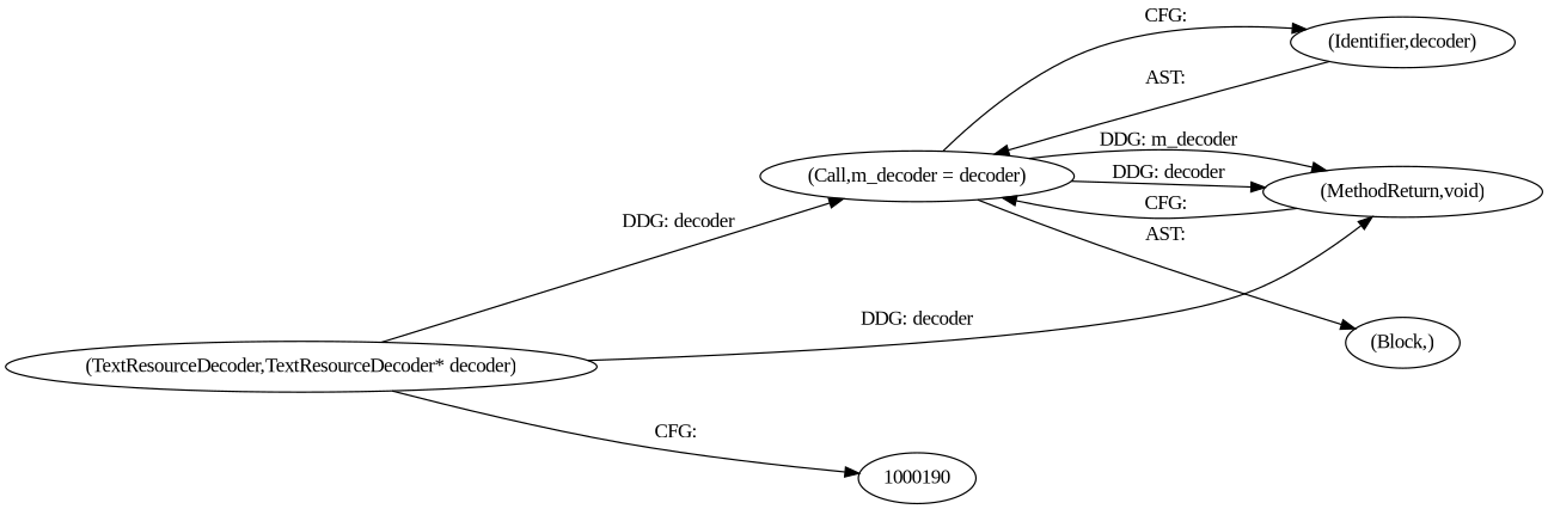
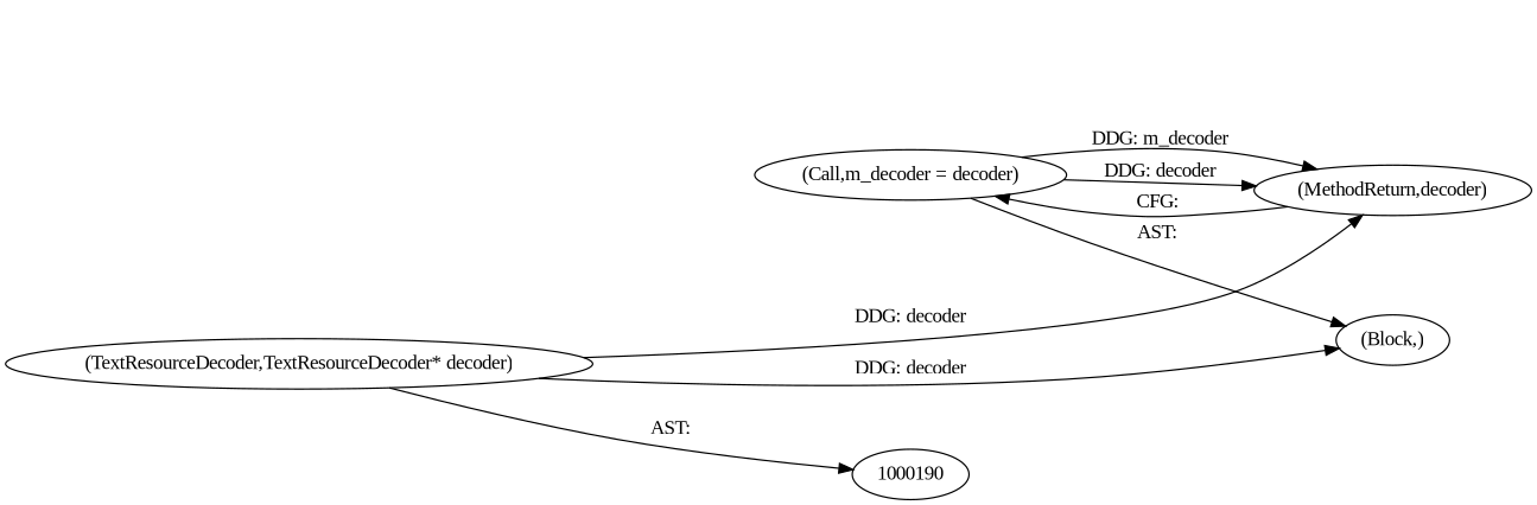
  digraph {
    fontname="Liberation Serif"
    rankdir=LR
    node [fontname="Liberation Serif"]
    edge [fontname="Liberation Serif"]
    n1 [label="(Call,m_decoder = decoder)"]
-   n2 [label="(Identifier,decoder)"]
-   n3 [label="(MethodReturn,void)"]
+   n3 [label="(MethodReturn,decoder)"]
    n4 [label="(Block,)"]
    n5 [label="(TextResourceDecoder,TextResourceDecoder* decoder)"]
    n6 [label=1000190]
-   n1 -> n2 [label="CFG: "]
    n1 -> n3 [label="DDG: m_decoder"]
    n1 -> n3 [label="DDG: decoder"]
    n1 -> n4 [label="AST: "]
-   n2 -> n1 [label="AST: "]
    n3 -> n1 [label="CFG: "]
-   n5 -> n1 [label="DDG: decoder"]
+   n5 -> n4 [label="DDG: decoder"]
    n5 -> n3 [label="DDG: decoder"]
-   n5 -> n6 [label="CFG: "]
+   n5 -> n6 [label="AST: "]
  }
